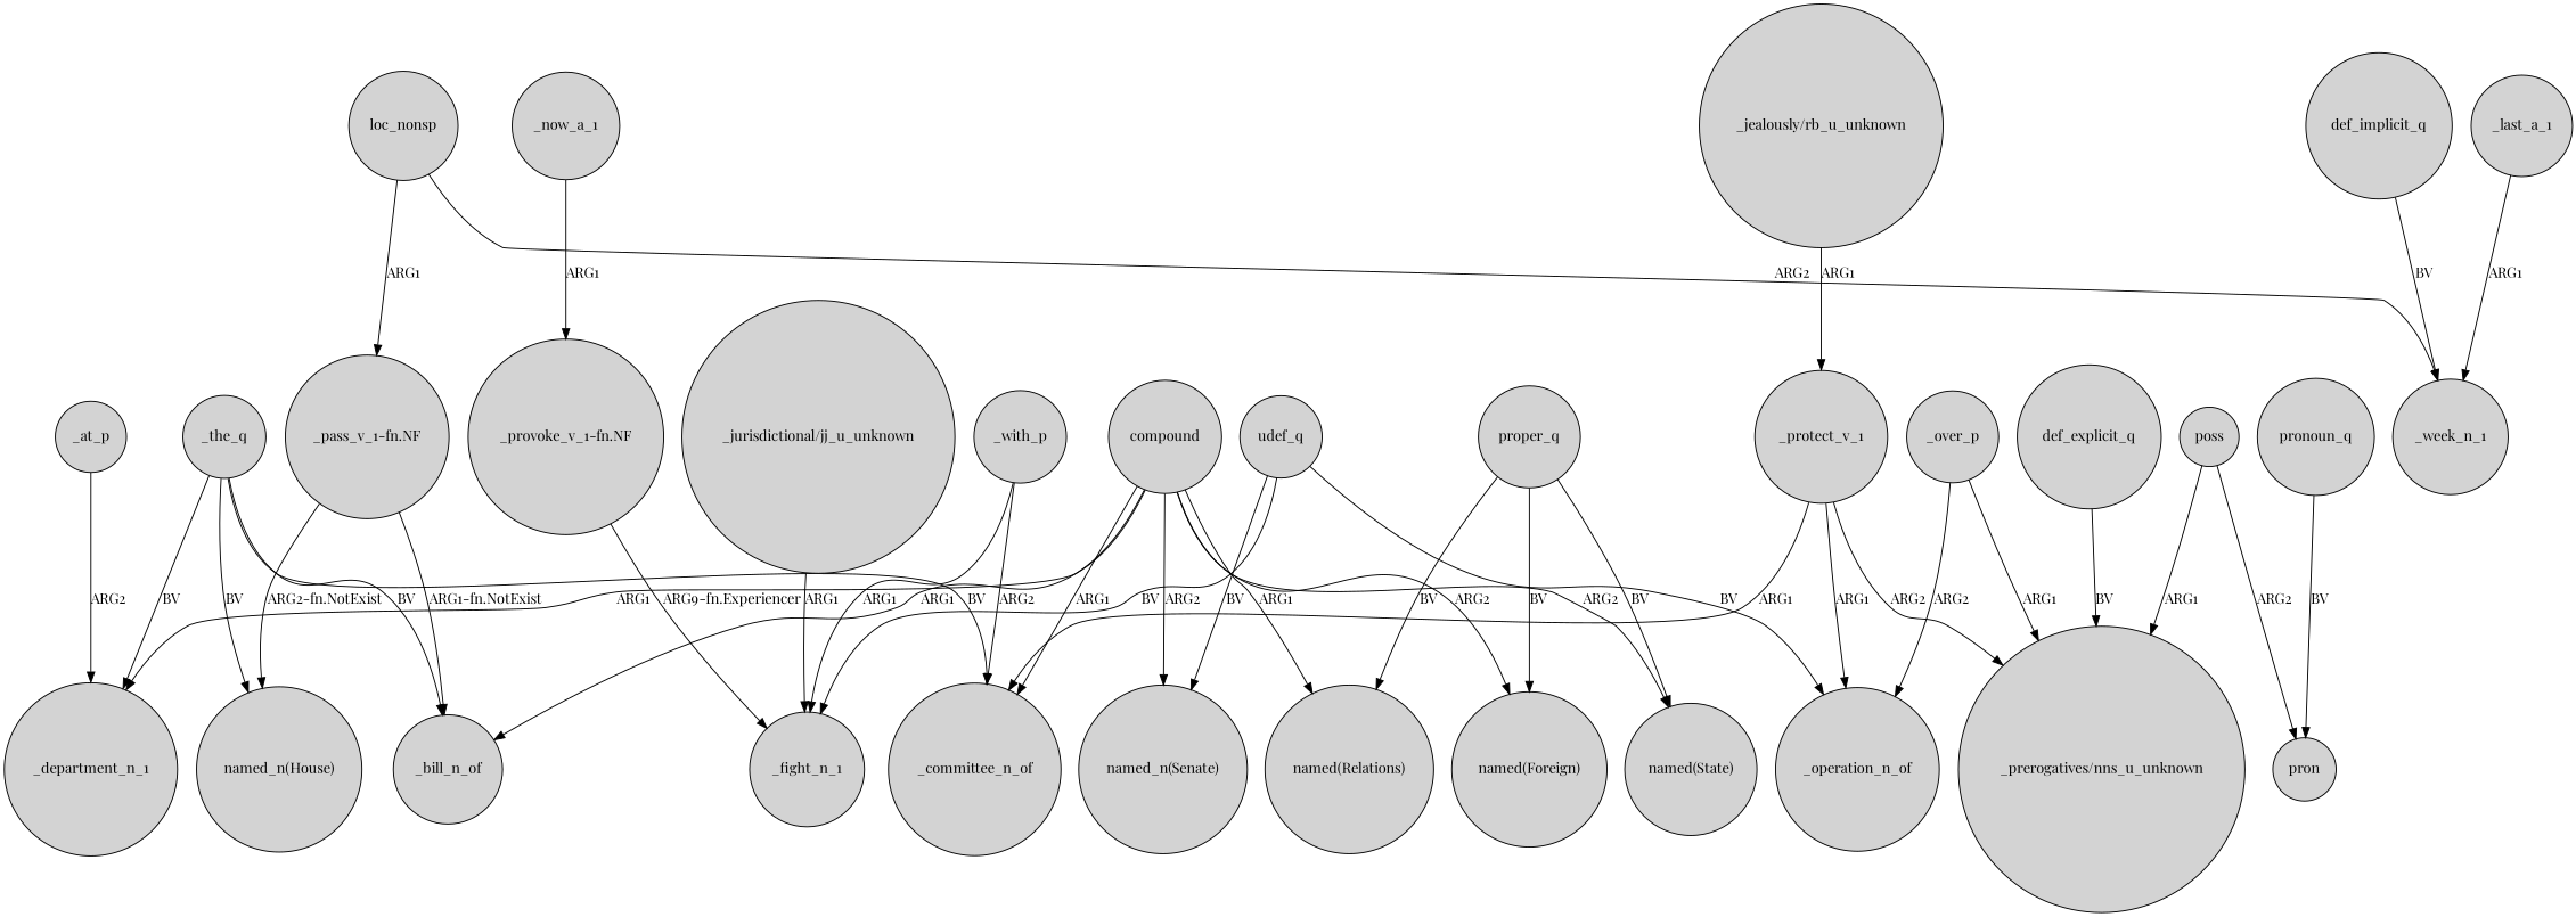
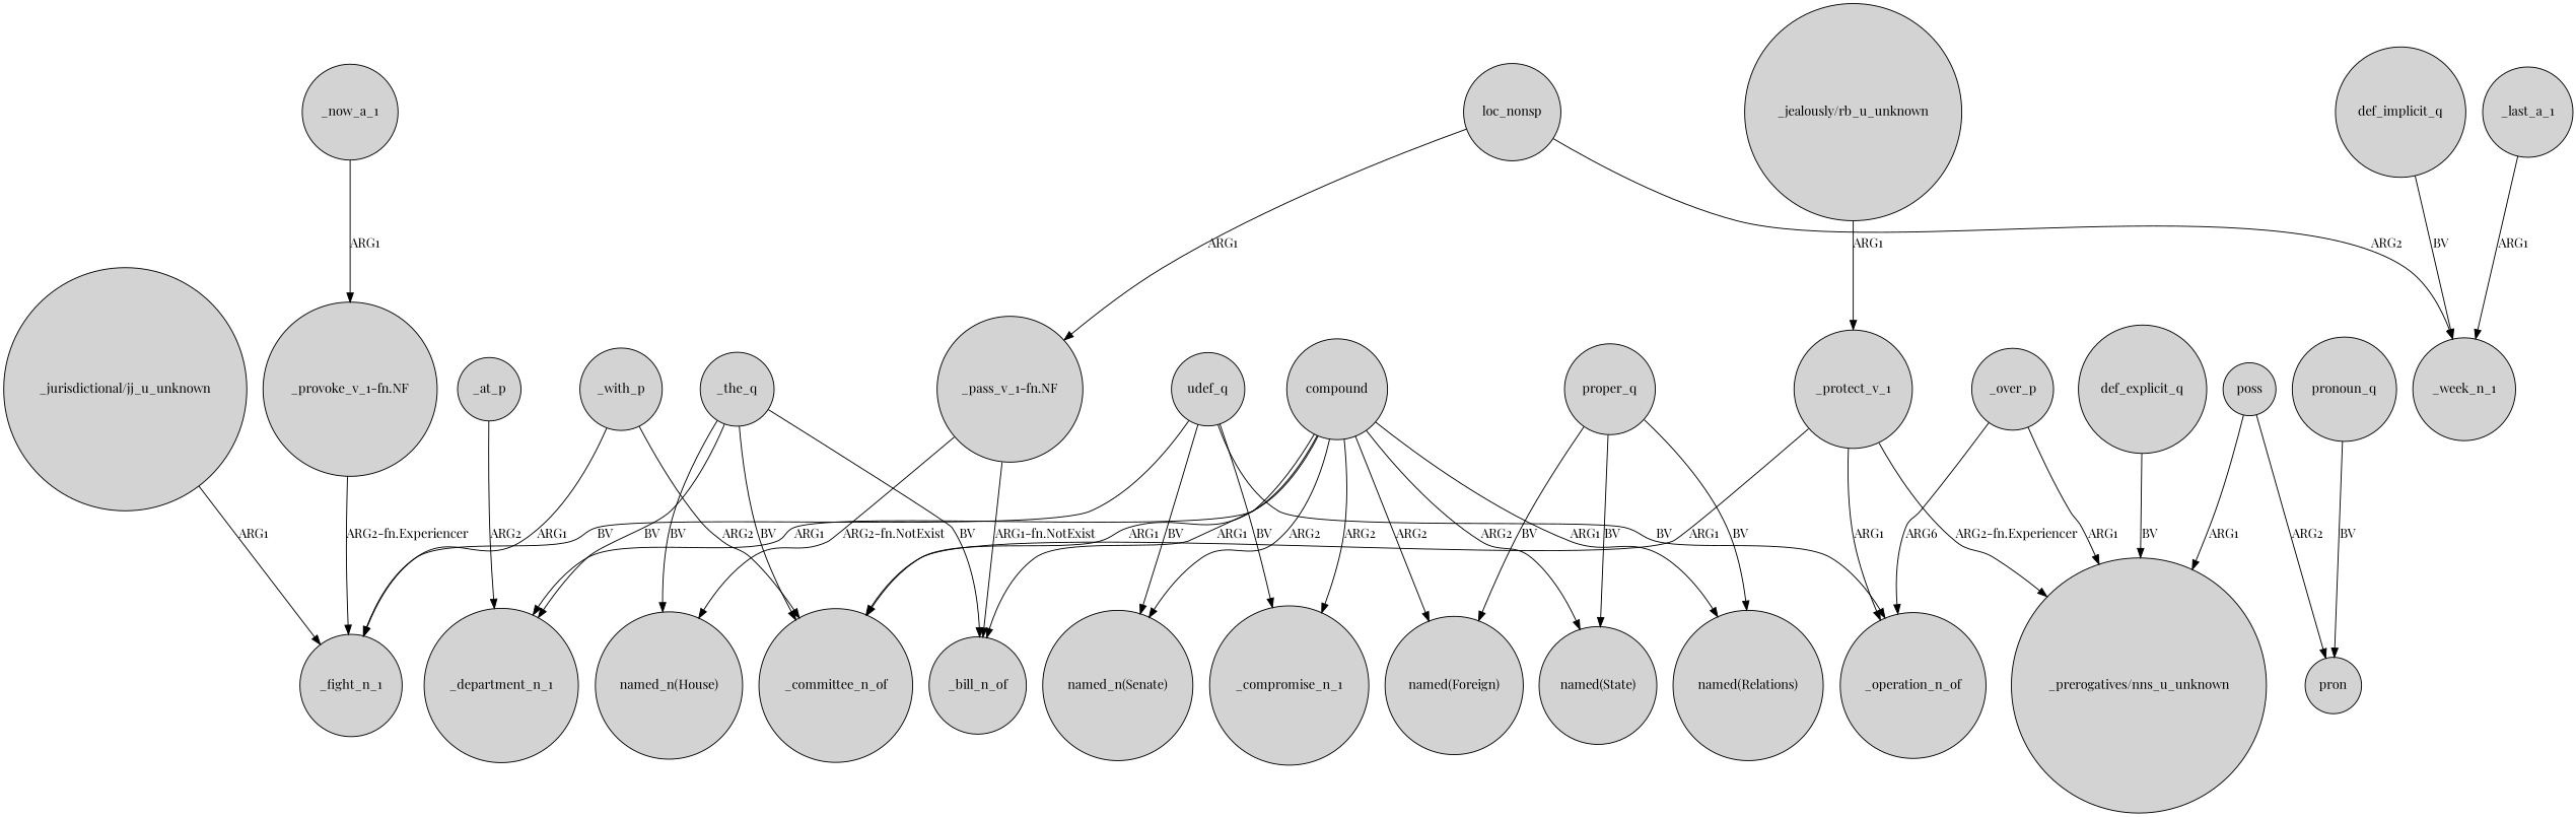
  digraph {
    fontname="Playfair Display"
    node [fontname="Playfair Display" shape=circle style=filled]
    edge [fontname="Playfair Display"]
    _the_q
    _bill_n_of
    _committee_n_of
    _department_n_1
    "named_n(House)"
    compound
    "named(Foreign)"
    "named(State)"
    "named(Relations)"
    "named_n(Senate)"
+   _compromise_n_1
    _over_p
    "_prerogatives/nns_u_unknown"
    _operation_n_of
    def_implicit_q
    _week_n_1
    _with_p
    _fight_n_1
    "_jurisdictional/jj_u_unknown"
    proper_q
    "_jealously/rb_u_unknown"
    _protect_v_1
    poss
    pron
    def_explicit_q
    "_provoke_v_1-fn.NF"
    "_pass_v_1-fn.NF"
    _now_a_1
    pronoun_q
    loc_nonsp
    udef_q
    _at_p
    _last_a_1
    _the_q -> _bill_n_of [label=BV]
    _the_q -> _committee_n_of [label=BV]
    _the_q -> _department_n_1 [label=BV]
    _the_q -> "named_n(House)" [label=BV]
    compound -> _bill_n_of [label=ARG1]
    compound -> _committee_n_of [label=ARG1]
    compound -> _department_n_1 [label=ARG1]
    compound -> "named(Foreign)" [label=ARG2]
    compound -> "named(State)" [label=ARG2]
    compound -> "named(Relations)" [label=ARG1]
    compound -> "named_n(Senate)" [label=ARG2]
+   compound -> _compromise_n_1 [label=ARG2]
    _over_p -> "_prerogatives/nns_u_unknown" [label=ARG1]
-   _over_p -> _operation_n_of [label=ARG2]
+   _over_p -> _operation_n_of [label=ARG6]
    def_implicit_q -> _week_n_1 [label=BV]
    _with_p -> _committee_n_of [label=ARG2]
    _with_p -> _fight_n_1 [label=ARG1]
    "_jurisdictional/jj_u_unknown" -> _fight_n_1 [label=ARG1]
    proper_q -> "named(Foreign)" [label=BV]
    proper_q -> "named(State)" [label=BV]
    proper_q -> "named(Relations)" [label=BV]
    "_jealously/rb_u_unknown" -> _protect_v_1 [label=ARG1]
    _protect_v_1 -> _committee_n_of [label=ARG1]
-   _protect_v_1 -> "_prerogatives/nns_u_unknown" [label=ARG2]
+   _protect_v_1 -> "_prerogatives/nns_u_unknown" [label="ARG2-fn.Experiencer"]
    _protect_v_1 -> _operation_n_of [label=ARG1]
    poss -> "_prerogatives/nns_u_unknown" [label=ARG1]
    poss -> pron [label=ARG2]
    def_explicit_q -> "_prerogatives/nns_u_unknown" [label=BV]
-   "_provoke_v_1-fn.NF" -> _fight_n_1 [label="ARG9-fn.Experiencer"]
+   "_provoke_v_1-fn.NF" -> _fight_n_1 [label="ARG2-fn.Experiencer"]
    "_pass_v_1-fn.NF" -> _bill_n_of [label="ARG1-fn.NotExist"]
    "_pass_v_1-fn.NF" -> "named_n(House)" [label="ARG2-fn.NotExist"]
    _now_a_1 -> "_provoke_v_1-fn.NF" [label=ARG1]
    pronoun_q -> pron [label=BV]
    loc_nonsp -> _week_n_1 [label=ARG2]
    loc_nonsp -> "_pass_v_1-fn.NF" [label=ARG1]
    udef_q -> "named_n(Senate)" [label=BV]
+   udef_q -> _compromise_n_1 [label=BV]
    udef_q -> _operation_n_of [label=BV]
    udef_q -> _fight_n_1 [label=BV]
    _at_p -> _department_n_1 [label=ARG2]
    _last_a_1 -> _week_n_1 [label=ARG1]
  }
